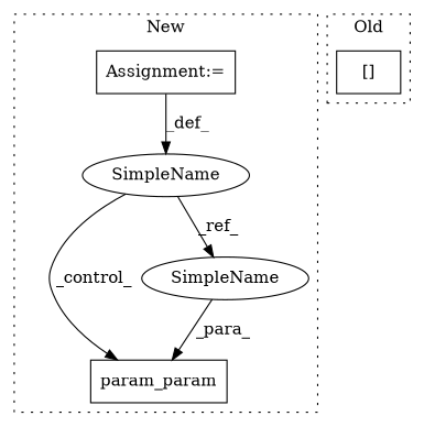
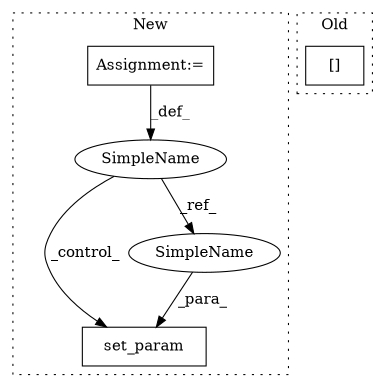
  digraph {
    node [a=42 l=4 shape=box]
-   n1 [a=32 l="10,1" label=param_param s="7396,7416"]
+   n1 [a=32 l="10,1" label=set_param s="7396,7416"]
    n2 [label=SimpleName s=7140 shape=ellipse]
    n3 [a=7 l="57,2" label="Assignment:=" s="7076,7163"]
    n4 [label=SimpleName s=7406 shape=ellipse]
    n5 [a=2 l="4,1" label="[]" s="8684,8691"]
    subgraph cluster_1 {
      label=New
      style=dotted
      n1
      n2
      n3
      n4
    }
    subgraph cluster_2 {
      label=Old
      style=dotted
      n5
    }
    n2 -> n1 [label=_control_]
    n2 -> n4 [label=_ref_]
    n3 -> n2 [label=_def_]
    n4 -> n1 [label=_para_]
  }
